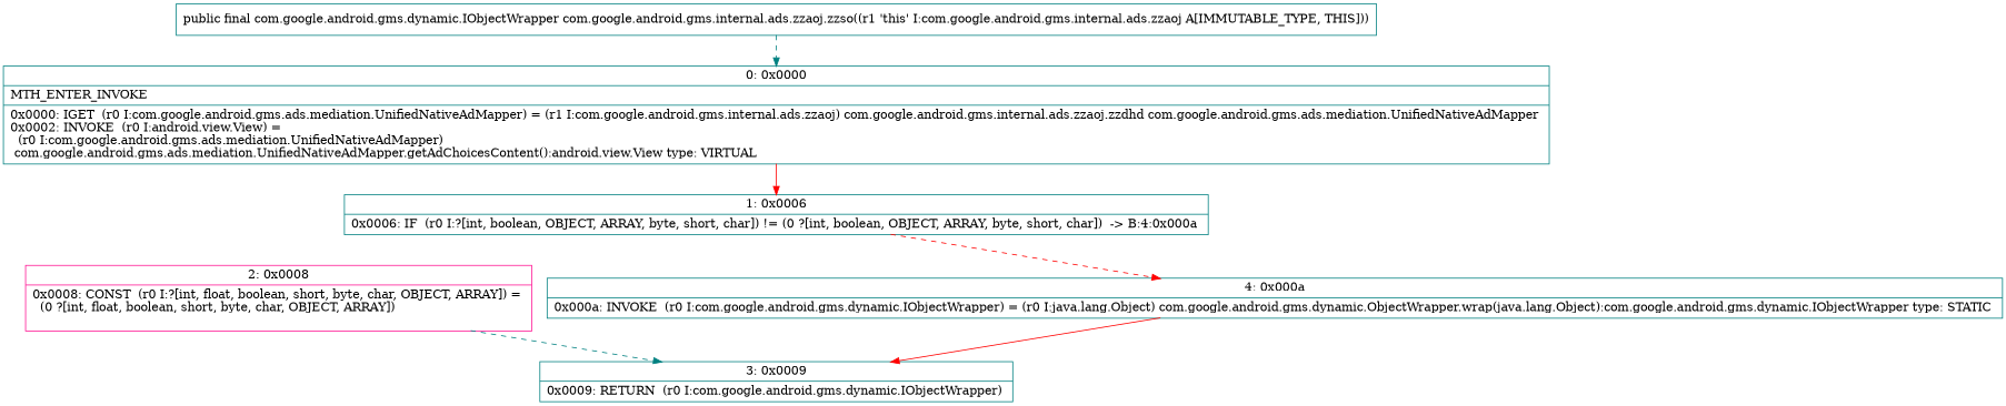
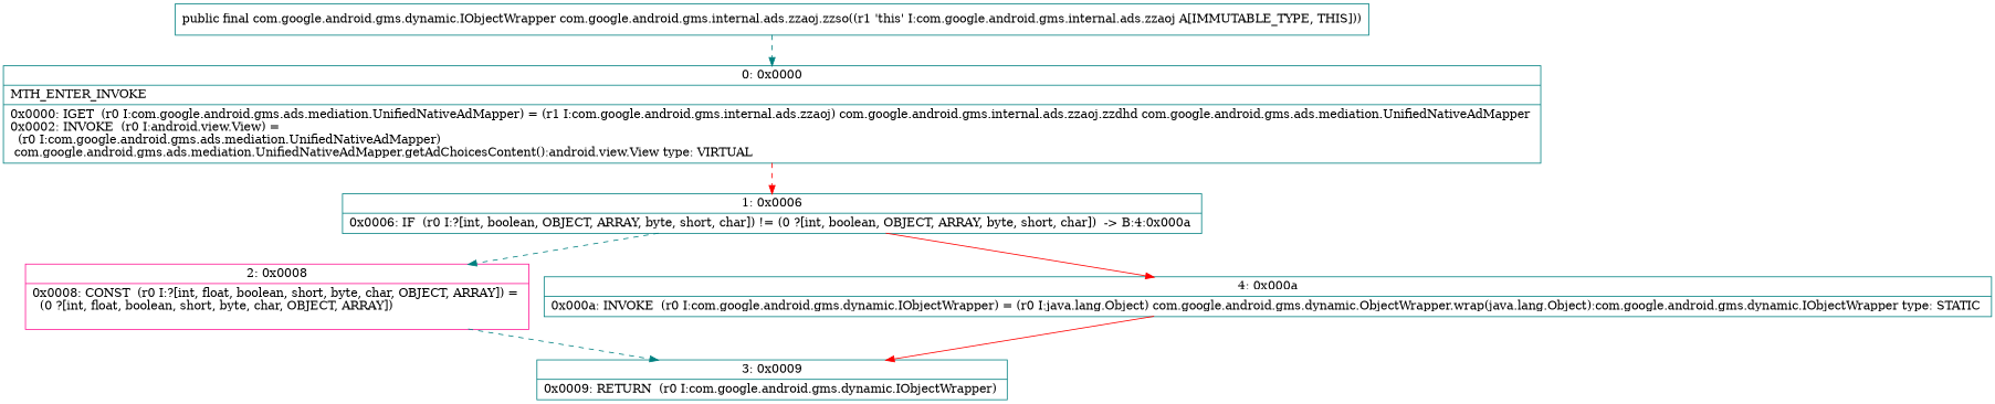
  digraph {
    node [color=teal shape=record]
    edge [color=red style=solid]
    n1 [label="{0\:\ 0x0000|MTH_ENTER_INVOKE\l|0x0000: IGET  (r0 I:com.google.android.gms.ads.mediation.UnifiedNativeAdMapper) = (r1 I:com.google.android.gms.internal.ads.zzaoj) com.google.android.gms.internal.ads.zzaoj.zzdhd com.google.android.gms.ads.mediation.UnifiedNativeAdMapper \l0x0002: INVOKE  (r0 I:android.view.View) = \l  (r0 I:com.google.android.gms.ads.mediation.UnifiedNativeAdMapper)\l com.google.android.gms.ads.mediation.UnifiedNativeAdMapper.getAdChoicesContent():android.view.View type: VIRTUAL \l}"]
    n2 [label="{1\:\ 0x0006|0x0006: IF  (r0 I:?[int, boolean, OBJECT, ARRAY, byte, short, char]) != (0 ?[int, boolean, OBJECT, ARRAY, byte, short, char])  \-\> B:4:0x000a \l}"]
    n3 [color=deeppink label="{2\:\ 0x0008|0x0008: CONST  (r0 I:?[int, float, boolean, short, byte, char, OBJECT, ARRAY]) = \l  (0 ?[int, float, boolean, short, byte, char, OBJECT, ARRAY])\l \l}"]
    n4 [label="{4\:\ 0x000a|0x000a: INVOKE  (r0 I:com.google.android.gms.dynamic.IObjectWrapper) = (r0 I:java.lang.Object) com.google.android.gms.dynamic.ObjectWrapper.wrap(java.lang.Object):com.google.android.gms.dynamic.IObjectWrapper type: STATIC \l}"]
    n5 [label="{3\:\ 0x0009|0x0009: RETURN  (r0 I:com.google.android.gms.dynamic.IObjectWrapper) \l}"]
    n6 [label="{public final com.google.android.gms.dynamic.IObjectWrapper com.google.android.gms.internal.ads.zzaoj.zzso((r1 'this' I:com.google.android.gms.internal.ads.zzaoj A[IMMUTABLE_TYPE, THIS])) }"]
-   n1 -> n2
-   n2 -> n4 [style=dashed]
+   n1 -> n2 [style=dashed]
+   n2 -> n3 [color=teal style=dashed]
+   n2 -> n4
    n3 -> n5 [color=teal style=dashed]
    n4 -> n5
    n6 -> n1 [color=teal style=dashed]
  }
